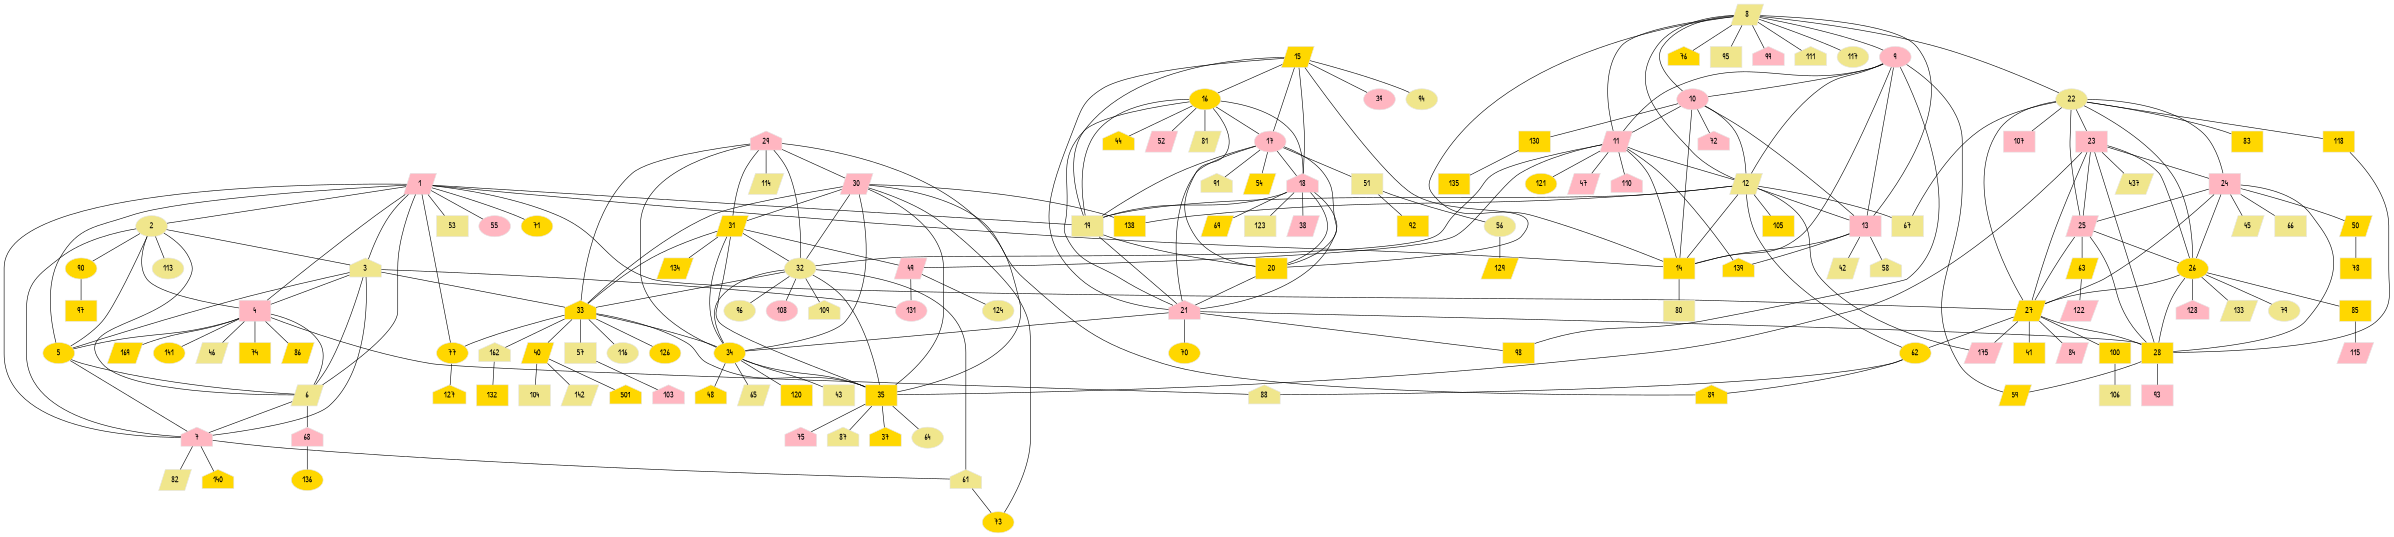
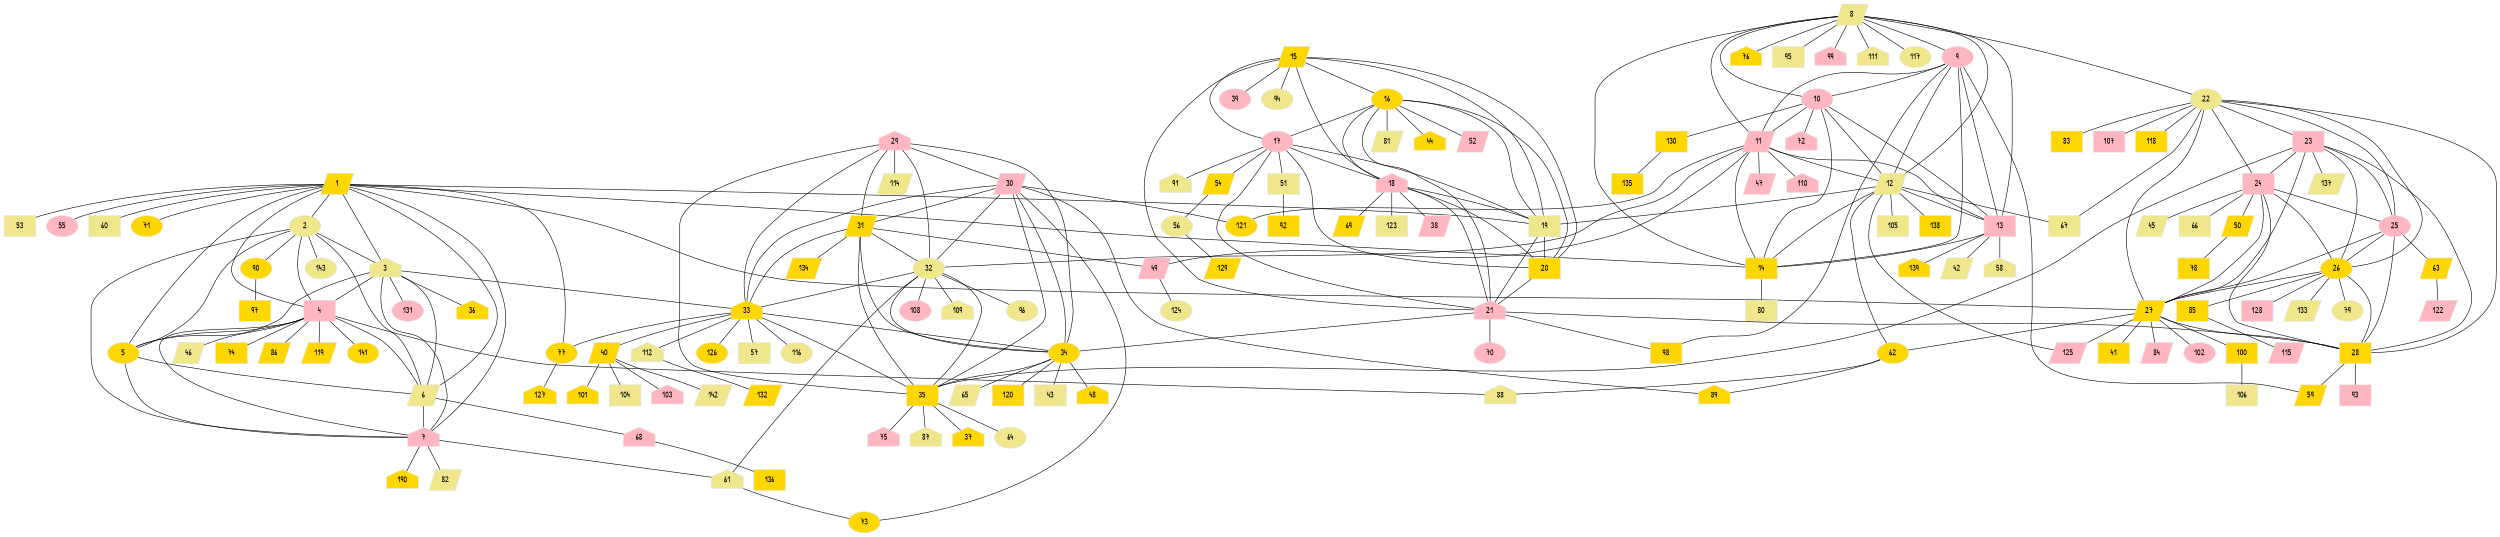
  graph {
    fontname="Patrick Hand"
    node [color=gray90 fillcolor=gold fontname="Patrick Hand" shape=box style=filled]
    edge [fontname="Patrick Hand"]
-   1 [fillcolor=lightpink shape=parallelogram]
+   1 [shape=parallelogram]
    2 [fillcolor=khaki shape=ellipse]
    3 [fillcolor=khaki shape=house]
    4 [fillcolor=lightpink]
    5 [shape=ellipse]
    6 [fillcolor=khaki shape=parallelogram]
    7 [fillcolor=lightpink shape=house]
    14
    19 [fillcolor=khaki]
    27 [shape=parallelogram]
    53 [fillcolor=khaki]
    55 [fillcolor=lightpink shape=ellipse]
+   60 [fillcolor=khaki]
    71 [shape=ellipse]
    77 [shape=ellipse]
    90 [shape=ellipse]
-   113 [fillcolor=khaki shape=ellipse]
+   113 [fillcolor=khaki shape=ellipse label=143]
    33 [shape=house]
+   36 [shape=house]
    131 [fillcolor=lightpink shape=ellipse]
    46 [fillcolor=khaki shape=parallelogram]
    74
    86 [shape=parallelogram]
    88 [fillcolor=khaki shape=house]
-   119 [shape=parallelogram label=169]
+   119 [shape=parallelogram]
    141 [shape=ellipse]
    68 [fillcolor=lightpink shape=house]
    61 [fillcolor=khaki shape=house]
    82 [fillcolor=khaki shape=parallelogram]
-   140 [shape=house]
+   140 [shape=house label=190]
    80 [fillcolor=khaki]
    20
    21 [fillcolor=lightpink shape=house]
    62 [shape=ellipse]
-   125 [fillcolor=lightpink shape=parallelogram label=175]
+   125 [fillcolor=lightpink shape=parallelogram]
    28
    41
    84 [fillcolor=lightpink shape=parallelogram]
    100
+   102 [fillcolor=lightpink shape=ellipse]
    127 [shape=house]
    97
    34 [shape=ellipse]
    35
    40 [shape=parallelogram]
    57 [fillcolor=khaki]
-   112 [fillcolor=khaki shape=house label=162]
+   112 [fillcolor=khaki shape=house]
    116 [fillcolor=khaki shape=ellipse]
    126 [shape=ellipse]
-   136 [shape=ellipse]
+   136
    73 [shape=ellipse]
    8 [fillcolor=khaki shape=parallelogram]
    9 [fillcolor=lightpink shape=ellipse]
    10 [fillcolor=lightpink shape=ellipse]
    11 [fillcolor=lightpink shape=parallelogram]
    12 [fillcolor=khaki shape=parallelogram]
    13 [fillcolor=lightpink]
    22 [fillcolor=khaki shape=ellipse]
    76 [shape=house]
    95 [fillcolor=khaki]
    99 [fillcolor=lightpink shape=house]
    111 [fillcolor=khaki shape=house]
    117 [fillcolor=khaki shape=ellipse]
    59 [shape=parallelogram]
    98
    72 [fillcolor=lightpink shape=house]
    130
    32 [fillcolor=khaki shape=ellipse]
    47 [fillcolor=lightpink shape=parallelogram]
    49 [fillcolor=lightpink shape=parallelogram]
    110 [fillcolor=lightpink shape=house]
    121 [shape=ellipse]
    67 [fillcolor=khaki]
-   105
+   105 [fillcolor=khaki]
    138
    42 [fillcolor=khaki shape=parallelogram]
    58 [fillcolor=khaki shape=house]
    139 [shape=house]
    23 [fillcolor=lightpink]
    24 [fillcolor=lightpink]
-   25 [fillcolor=lightpink shape=parallelogram]
+   25 [fillcolor=lightpink shape=ellipse]
    26 [shape=ellipse]
    83
    107 [fillcolor=lightpink]
    118
    135
    96 [fillcolor=khaki shape=ellipse]
    108 [fillcolor=lightpink shape=ellipse]
    109 [fillcolor=khaki shape=house]
    124 [fillcolor=khaki shape=ellipse]
    89 [shape=house]
    15 [shape=parallelogram]
    16 [shape=ellipse]
    17 [fillcolor=lightpink shape=ellipse]
    18 [fillcolor=lightpink shape=house]
    39 [fillcolor=lightpink shape=ellipse]
    94 [fillcolor=khaki shape=ellipse]
    44 [shape=house]
    52 [fillcolor=lightpink shape=parallelogram]
    81 [fillcolor=khaki shape=parallelogram]
    51 [fillcolor=khaki]
    54 [shape=parallelogram]
    91 [fillcolor=khaki shape=house]
    38 [fillcolor=lightpink shape=parallelogram]
    69 [shape=parallelogram]
    123 [fillcolor=khaki]
-   70 [shape=ellipse]
+   70 [fillcolor=lightpink shape=ellipse]
    56 [fillcolor=khaki shape=ellipse]
    92
    93 [fillcolor=lightpink]
    43 [fillcolor=khaki]
    48 [shape=house]
    65 [fillcolor=khaki shape=parallelogram]
    120
-   137 [fillcolor=khaki shape=parallelogram label=437]
+   137 [fillcolor=khaki shape=parallelogram]
    45 [fillcolor=khaki shape=parallelogram]
    50 [shape=parallelogram]
    66 [fillcolor=khaki]
    63 [shape=parallelogram]
    79 [fillcolor=khaki shape=ellipse]
    85
-   128 [fillcolor=lightpink shape=house]
+   128 [fillcolor=lightpink]
    133 [fillcolor=khaki shape=parallelogram]
    37 [shape=house]
    64 [fillcolor=khaki shape=ellipse]
    75 [fillcolor=lightpink shape=house]
    87 [fillcolor=khaki shape=house]
    78
    122 [fillcolor=lightpink shape=parallelogram]
    115 [fillcolor=lightpink shape=parallelogram]
    106 [fillcolor=khaki]
    29 [fillcolor=lightpink shape=house]
    30 [fillcolor=lightpink shape=parallelogram]
    31 [shape=parallelogram]
    114 [fillcolor=khaki shape=parallelogram]
    134 [shape=parallelogram]
-   101 [shape=house label=501]
+   101 [shape=house]
    103 [fillcolor=lightpink shape=house]
    104 [fillcolor=khaki]
    142 [fillcolor=khaki shape=parallelogram]
-   132
+   132 [shape=parallelogram]
    129 [shape=parallelogram]
    1 -- 2
    1 -- 3
    1 -- 4
    1 -- 5
    1 -- 6
    1 -- 7
    1 -- 14
    1 -- 19
    1 -- 27
    1 -- 53
    1 -- 55
+   1 -- 60
    1 -- 71
    1 -- 77
    2 -- 3
    2 -- 4
    2 -- 5
    2 -- 6
    2 -- 7
    2 -- 90
    2 -- 113
    3 -- 4
    3 -- 5
    3 -- 6
    3 -- 7
    3 -- 33
+   3 -- 36
    3 -- 131
    4 -- 5
    4 -- 6
+   4 -- 7
    4 -- 46
    4 -- 74
    4 -- 86
    4 -- 88
    4 -- 119
    4 -- 141
    5 -- 6
    5 -- 7
    6 -- 7
    6 -- 68
    7 -- 61
    7 -- 82
    7 -- 140
    14 -- 80
    19 -- 20
    19 -- 21
    27 -- 62
    27 -- 125
    27 -- 28
    27 -- 41
    27 -- 84
    27 -- 100
+   27 -- 102
    77 -- 127
    90 -- 97
    33 -- 77
    33 -- 34
    33 -- 35
    33 -- 40
    33 -- 57
    33 -- 112
    33 -- 116
    33 -- 126
    68 -- 136
    61 -- 73
    20 -- 21
    21 -- 28
    21 -- 34
    21 -- 98
    21 -- 70
    62 -- 88
    62 -- 89
    28 -- 59
    28 -- 93
    100 -- 106
    34 -- 35
    34 -- 43
    34 -- 48
    34 -- 65
    34 -- 120
    35 -- 37
    35 -- 64
    35 -- 75
    35 -- 87
    40 -- 101
-   57 -- 103
+   40 -- 103
    40 -- 104
    40 -- 142
    112 -- 132
    8 -- 14
    8 -- 9
    8 -- 10
    8 -- 11
    8 -- 12
    8 -- 13
    8 -- 22
    8 -- 76
    8 -- 95
    8 -- 99
    8 -- 111
    8 -- 117
    9 -- 14
    9 -- 10
    9 -- 11
    9 -- 12
    9 -- 13
    9 -- 59
    9 -- 98
    10 -- 14
    10 -- 11
    10 -- 12
    10 -- 13
    10 -- 72
    10 -- 130
    11 -- 14
    11 -- 12
-   11 -- 139
+   11 -- 13
    11 -- 32
    11 -- 47
    11 -- 49
    11 -- 110
    11 -- 121
    12 -- 14
    12 -- 19
    12 -- 62
    12 -- 125
    12 -- 13
    12 -- 67
    12 -- 105
    12 -- 138
    13 -- 14
    13 -- 42
    13 -- 58
    13 -- 139
    22 -- 27
-   118 -- 28
+   22 -- 28
    22 -- 67
    22 -- 23
    22 -- 24
    22 -- 25
    22 -- 26
    22 -- 83
    22 -- 107
    22 -- 118
    130 -- 135
    32 -- 33
    32 -- 61
    32 -- 34
    32 -- 35
    32 -- 96
    32 -- 108
    32 -- 109
-   49 -- 131
    49 -- 124
    23 -- 27
    23 -- 28
    23 -- 35
    23 -- 24
    23 -- 25
    23 -- 26
    23 -- 137
    24 -- 27
    24 -- 28
    24 -- 25
    24 -- 26
    24 -- 45
    24 -- 50
    24 -- 66
    25 -- 27
    25 -- 28
    25 -- 26
    25 -- 63
    26 -- 27
    26 -- 28
    26 -- 79
    26 -- 85
    26 -- 128
    26 -- 133
    15 -- 19
    15 -- 20
    15 -- 21
    15 -- 16
    15 -- 17
    15 -- 18
    15 -- 39
    15 -- 94
    16 -- 19
    16 -- 20
    16 -- 21
    16 -- 17
    16 -- 18
    16 -- 44
    16 -- 52
    16 -- 81
    17 -- 19
    17 -- 20
    17 -- 21
    17 -- 18
    17 -- 51
    17 -- 54
    17 -- 91
    18 -- 19
    18 -- 20
    18 -- 21
    18 -- 38
    18 -- 69
    18 -- 123
-   51 -- 56
+   54 -- 56
    51 -- 92
    56 -- 129
    50 -- 78
    63 -- 122
    85 -- 115
    29 -- 33
    29 -- 34
    29 -- 35
    29 -- 32
    29 -- 30
    29 -- 31
    29 -- 114
    30 -- 33
    30 -- 34
    30 -- 35
    30 -- 73
    30 -- 32
-   30 -- 138
+   30 -- 121
    30 -- 89
    30 -- 31
    31 -- 33
    31 -- 34
    31 -- 35
    31 -- 32
    31 -- 49
    31 -- 134
  }
